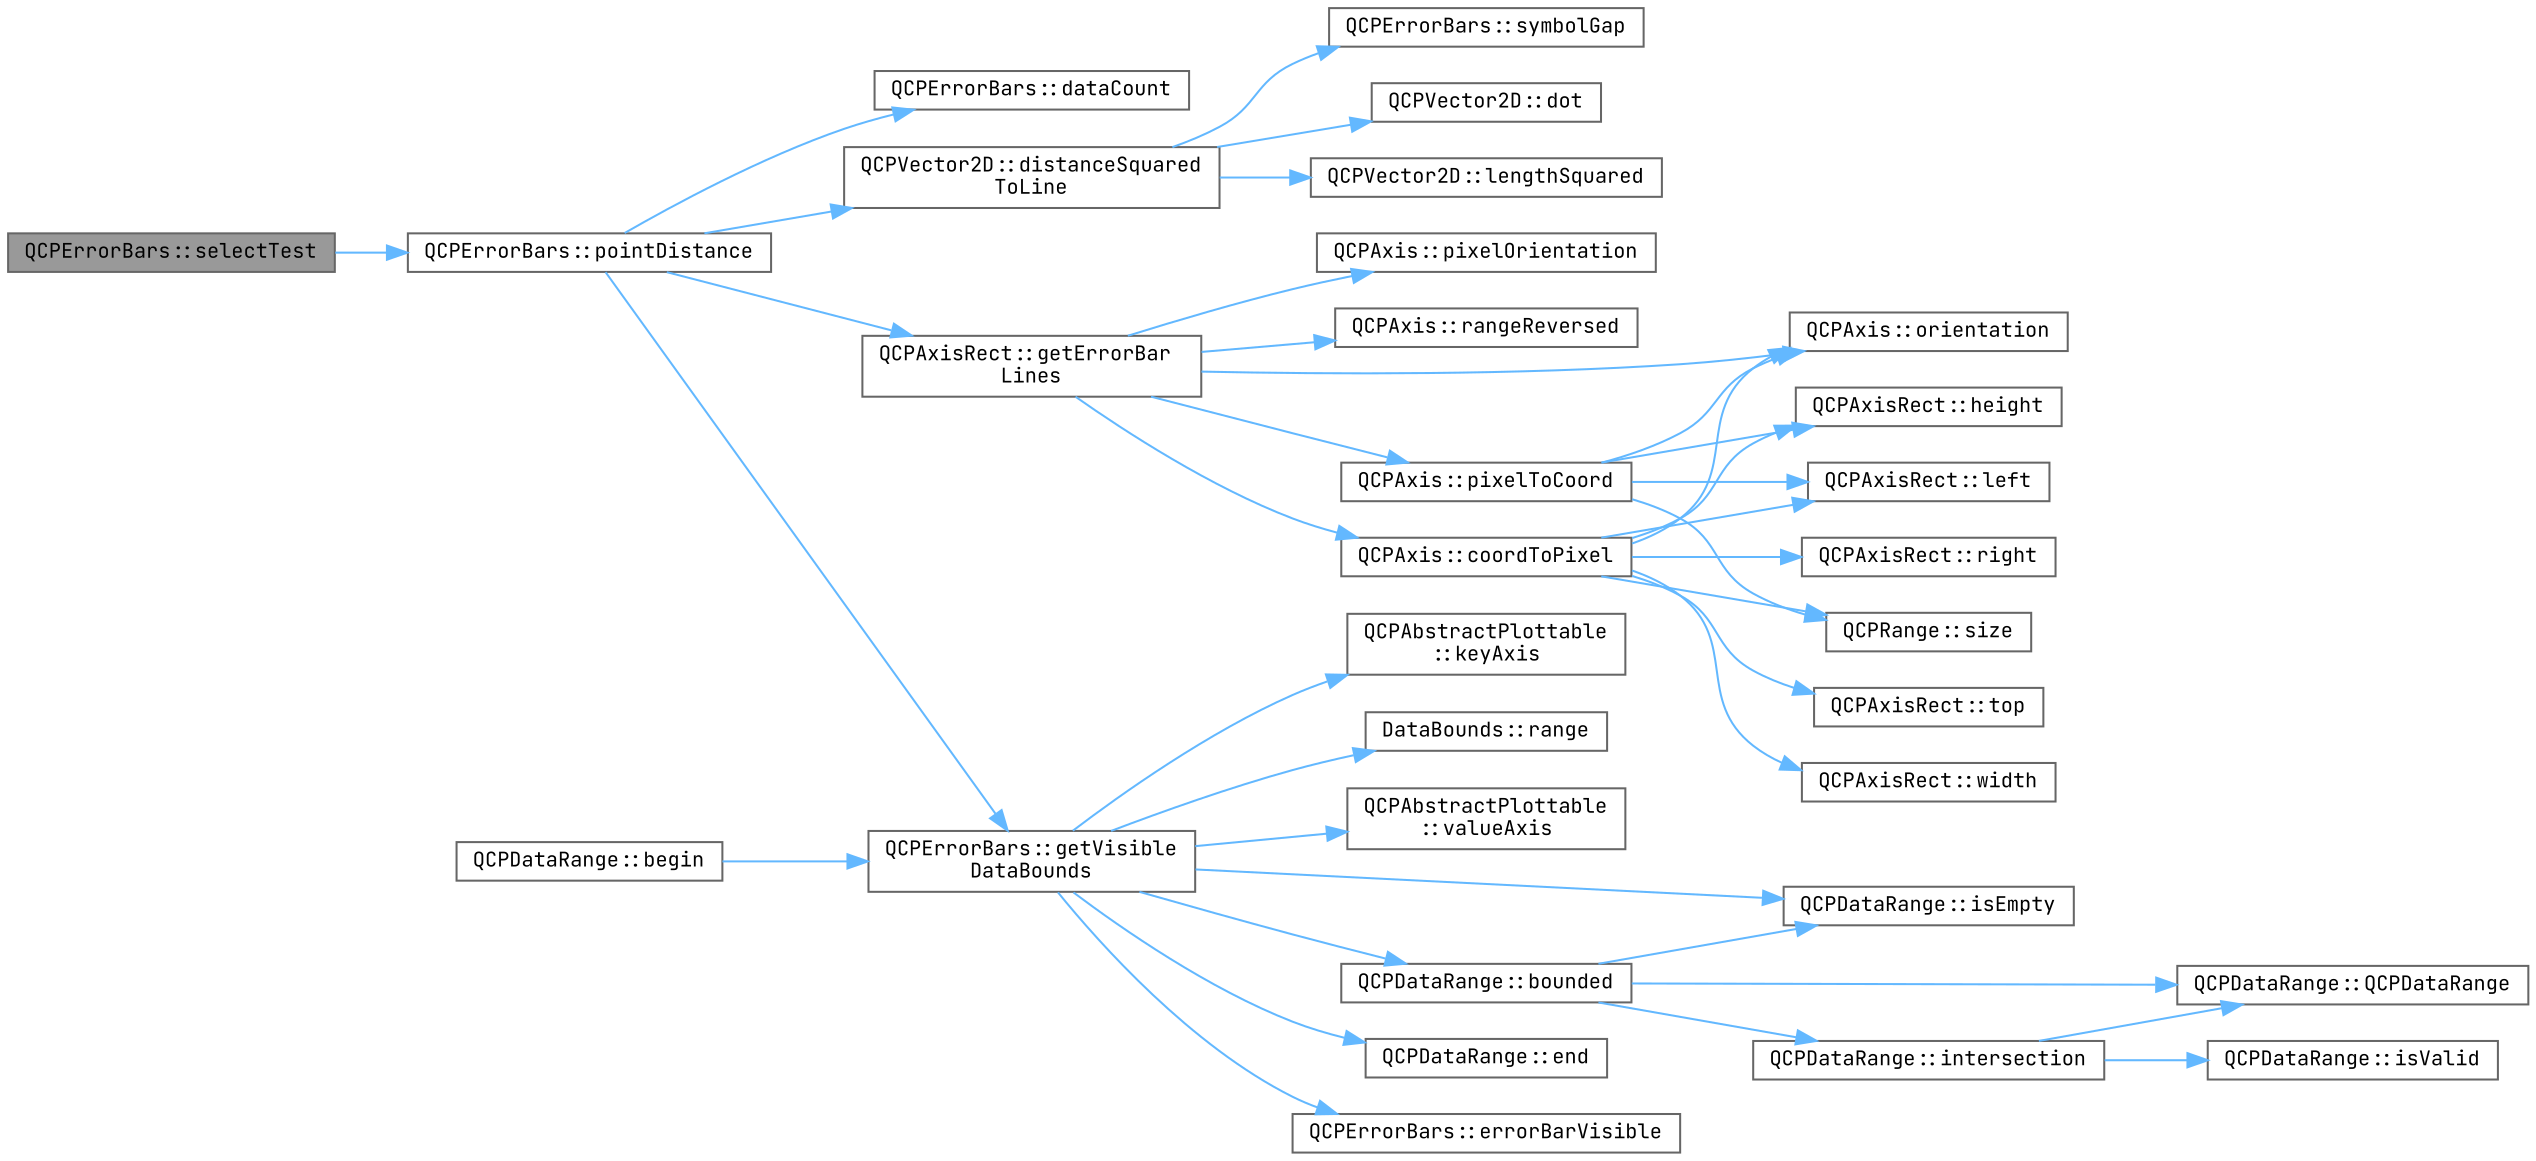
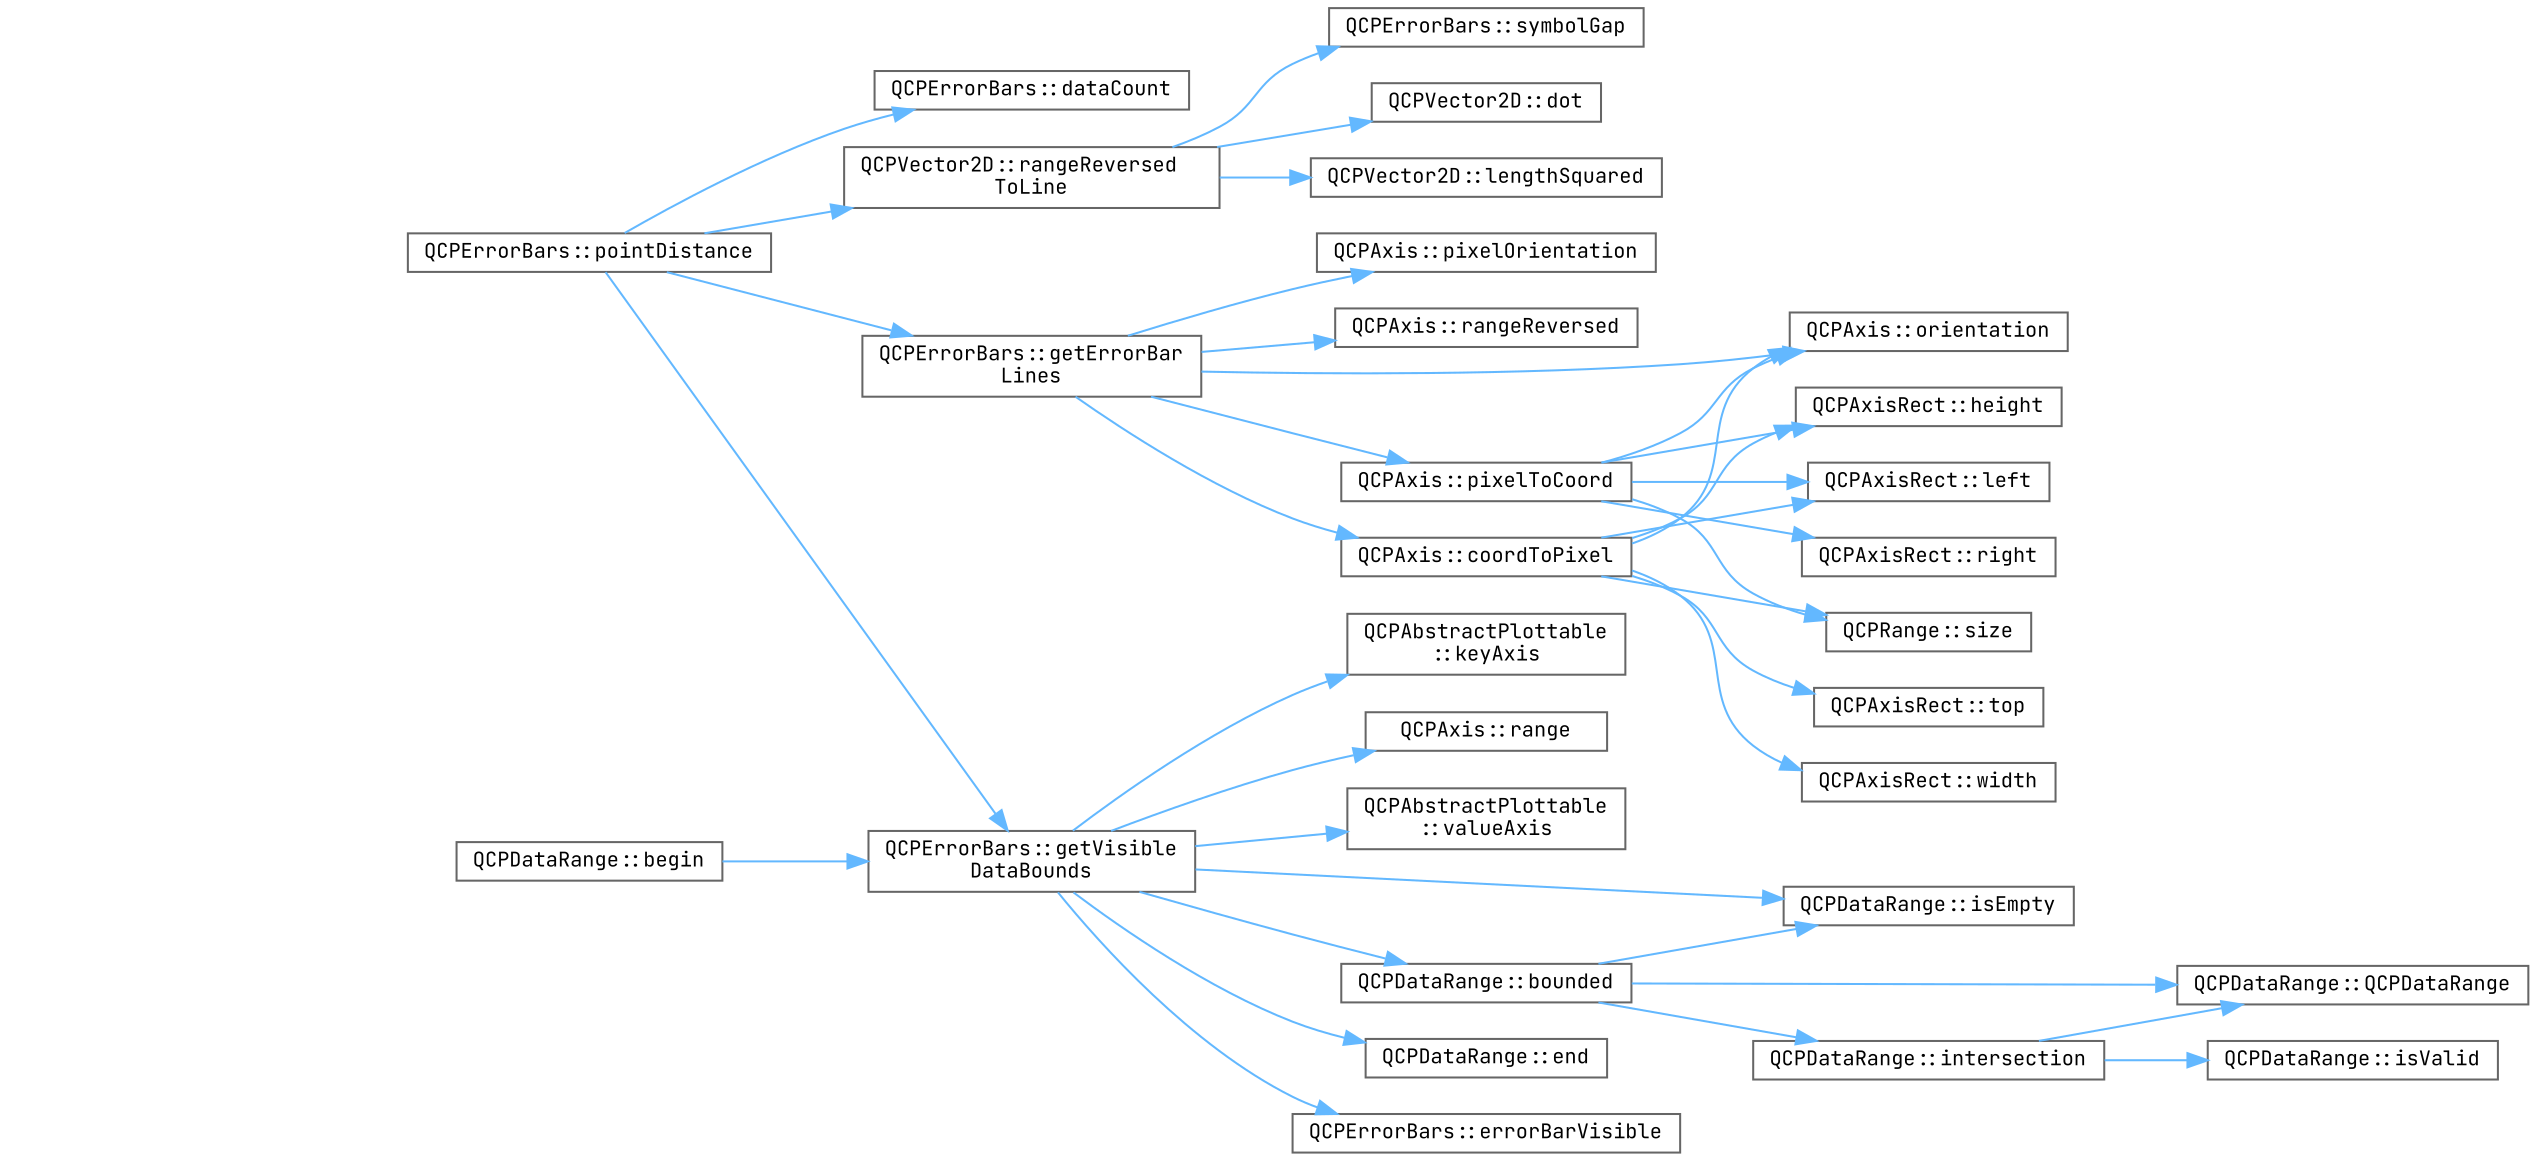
  digraph {
    fontname="JetBrains Mono"
    rankdir=LR
    node [color=grey40 fillcolor=white fontname="JetBrains Mono" fontsize=10 shape=box style=filled]
    edge [color=steelblue1 fontname="JetBrains Mono" fontsize=10 labelfontname=Helvetica labelfontsize=10 style=solid]
-   n1 [color=gray40 fillcolor=grey60 fontcolor=black height=0.2 label="QCPErrorBars::selectTest" width=0.4]
    n2 [height=0.2 label="QCPErrorBars::pointDistance" width=0.4]
    n3 [height=0.2 label="QCPErrorBars::dataCount" width=0.4]
-   n4 [height=0.2 label="QCPVector2D::distanceSquared\lToLine" width=0.4]
-   n5 [height=0.2 label="QCPAxisRect::getErrorBar\lLines" width=0.4]
+   n4 [height=0.2 label="QCPVector2D::rangeReversed\lToLine" width=0.4]
+   n5 [height=0.2 label="QCPErrorBars::getErrorBar\lLines" width=0.4]
    n6 [height=0.2 label="QCPErrorBars::getVisible\lDataBounds" width=0.4]
    n7 [height=0.2 label="QCPVector2D::dot" width=0.4]
    n8 [height=0.2 label="QCPVector2D::lengthSquared" width=0.4]
    n9 [height=0.2 label="QCPErrorBars::symbolGap" width=0.4]
    n10 [height=0.2 label="QCPAxis::coordToPixel" width=0.4]
    n11 [height=0.2 label="QCPAxis::orientation" width=0.4]
    n12 [height=0.2 label="QCPAxis::pixelOrientation" width=0.4]
    n13 [height=0.2 label="QCPAxis::pixelToCoord" width=0.4]
    n14 [height=0.2 label="QCPAxis::rangeReversed" width=0.4]
    n15 [height=0.2 label="QCPDataRange::bounded" width=0.4]
    n16 [height=0.2 label="QCPDataRange::isEmpty" width=0.4]
    n17 [height=0.2 label="QCPDataRange::end" width=0.4]
    n18 [height=0.2 label="QCPErrorBars::errorBarVisible" width=0.4]
    n19 [height=0.2 label="QCPAbstractPlottable\l::keyAxis" width=0.4]
-   n20 [height=0.2 label="DataBounds::range" width=0.4]
+   n20 [height=0.2 label="QCPAxis::range" width=0.4]
    n21 [height=0.2 label="QCPAbstractPlottable\l::valueAxis" width=0.4]
    n22 [height=0.2 label="QCPAxisRect::height" width=0.4]
    n23 [height=0.2 label="QCPAxisRect::left" width=0.4]
    n24 [height=0.2 label="QCPAxisRect::right" width=0.4]
    n25 [height=0.2 label="QCPRange::size" width=0.4]
    n26 [height=0.2 label="QCPAxisRect::top" width=0.4]
    n27 [height=0.2 label="QCPAxisRect::width" width=0.4]
    n28 [height=0.2 label="QCPDataRange::begin" width=0.4]
    n29 [height=0.2 label="QCPDataRange::intersection" width=0.4]
    n30 [height=0.2 label="QCPDataRange::QCPDataRange" width=0.4]
    n31 [height=0.2 label="QCPDataRange::isValid" width=0.4]
-   n1 -> n2
    n2 -> n3
    n2 -> n4
    n2 -> n5
    n2 -> n6
    n4 -> n7
    n4 -> n8
    n4 -> n9
    n5 -> n10
    n5 -> n11
    n5 -> n12
    n5 -> n13
    n5 -> n14
    n6 -> n15
    n6 -> n16
    n6 -> n17
    n6 -> n18
    n6 -> n19
    n6 -> n20
    n6 -> n21
    n10 -> n11
    n10 -> n22
    n10 -> n23
-   n10 -> n24
+   n13 -> n24
    n10 -> n25
    n10 -> n26
    n10 -> n27
    n13 -> n11
    n13 -> n22
    n13 -> n23
    n13 -> n25
    n15 -> n16
    n15 -> n29
    n15 -> n30
    n28 -> n6
    n29 -> n30
    n29 -> n31
  }
